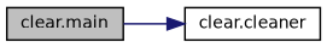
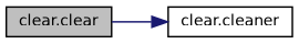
  digraph {
    rankdir=LR
    node [color=black fontname=Helvetica fontsize=10 shape=record style=filled]
-   n1 [fillcolor=grey75 fontcolor=black height=0.2 label="clear.main" width=0.4]
+   n1 [fillcolor=grey75 fontcolor=black height=0.2 label="clear.clear" width=0.4]
    n2 [fillcolor=white height=0.2 label="clear.cleaner" width=0.4]
    n1 -> n2 [color=midnightblue fontname=Helvetica fontsize=10 labelfontname=Helvetica labelfontsize=10 style=solid]
  }
